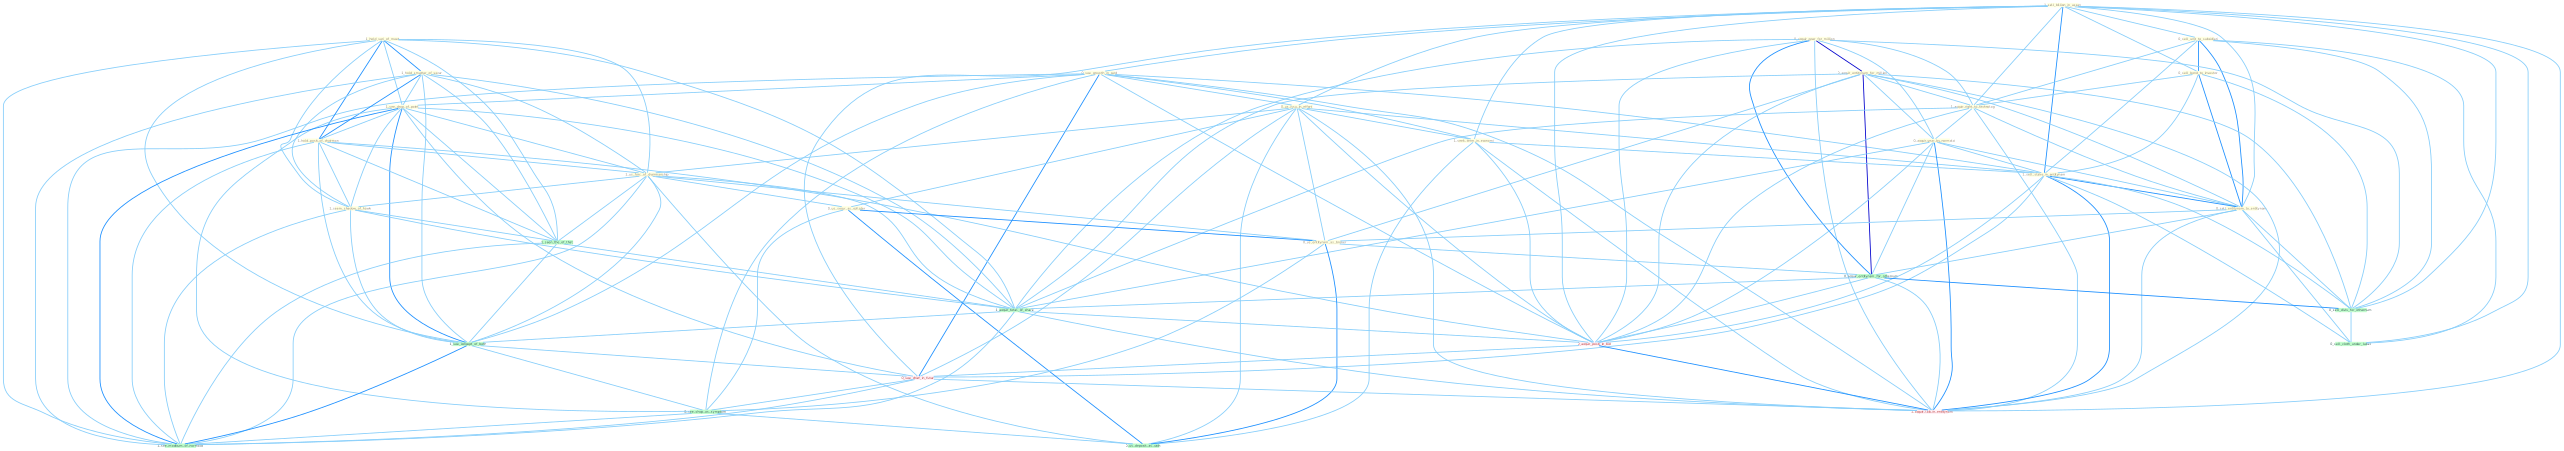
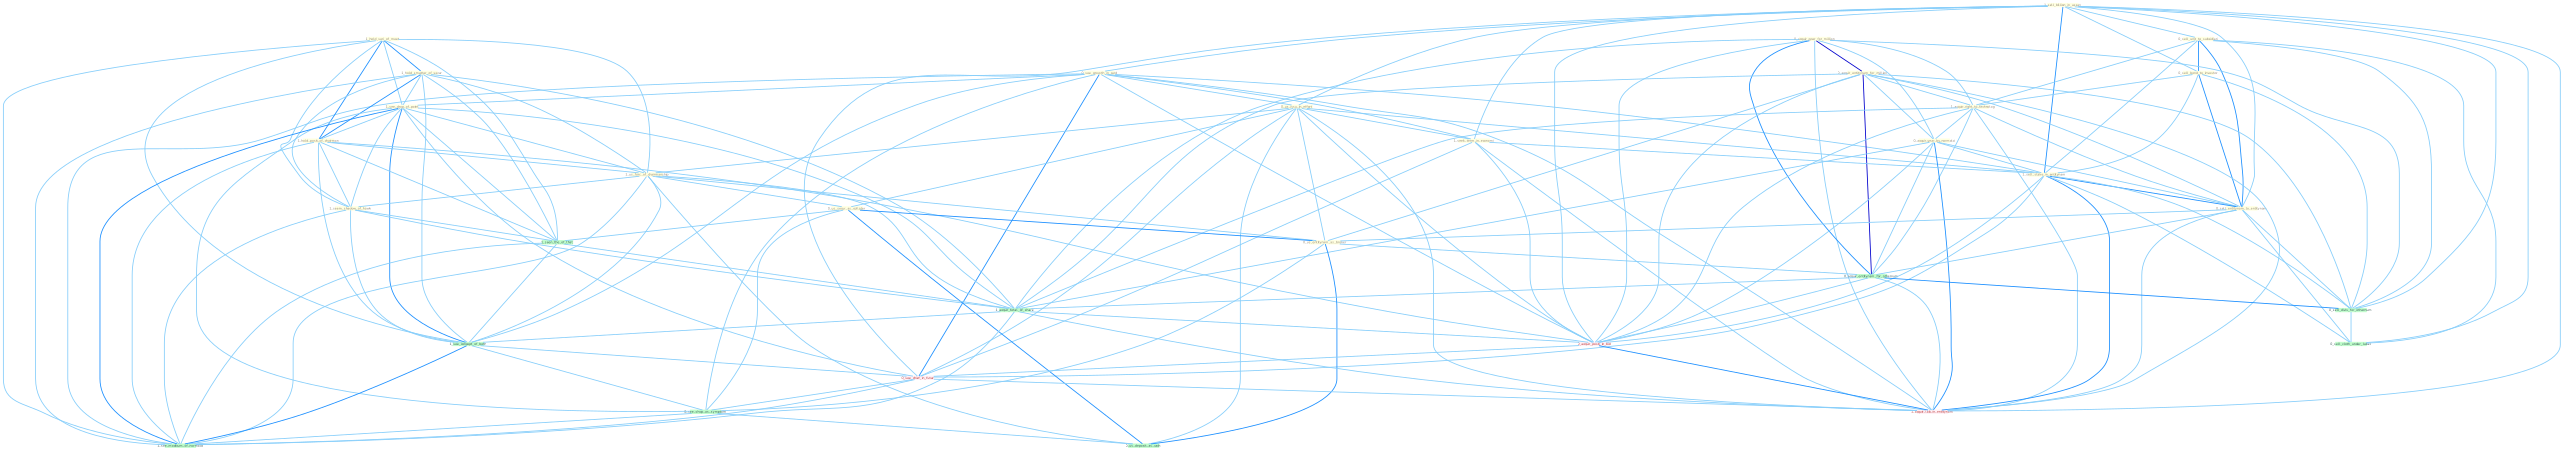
  graph {
    fontname=Nunito
    node [color="#ffffe0" fixedsize=true fontcolor="#8b7d6b" fontname=Nunito fontsize=4 shape=polygon style=filled]
    edge [color="#87cefa" fontname=Nunito w=1]
    "1_sell_billion_in_asset " [height=.06 width=.5]
    "0_see_growth_in_card " [height=.06 width=.5]
    "1_hold_seri_of_meet " [height=.06 width=.5]
    "0_sell_unit_to_subsidiari " [height=.06 width=.5]
    "0_acquir_oper_for_million " [height=.06 width=.5]
    "1_hold_smatter_of_secur " [height=.06 width=.5]
    "0_sell_bond_to_investor " [height=.06 width=.5]
    "0_us_issu_in_effort " [height=.06 width=.5]
    "1_see_drop_of_point " [height=.06 width=.5]
    "0_acquir_entitynam_for_million " [height=.06 width=.5]
    "1_acquir_right_to_technolog " [height=.06 width=.5]
    n12 [height=.06 label="0_acquir_year_by_normalci" width=.5]
    "1_hold_posit_of_chairman " [height=.06 width=.5]
    "1_seek_term_in_economi " [height=.06 width=.5]
    "1_us_forc_of_chairmanship " [height=.06 width=.5]
    "1_sell_stake_in_entitynam " [height=.06 width=.5]
    "0_sell_entitynam_to_entitynam " [height=.06 width=.5]
    "1_seem_shadow_of_hawk " [height=.06 width=.5]
    "0_us_secur_as_collater " [height=.06 width=.5]
    "0_us_entitynam_as_broker " [height=.06 width=.5]
    "0_acquir_posit_in_bid " [color="#fff0f5" fontcolor="#b22222" height=.06 width=.5]
    "0_see_chief_in_futur " [color="#fff0f5" fontcolor="#b22222" height=.06 width=.5]
    "1_acquir_lab_in_entitynam " [color="#fff0f5" fontcolor="#b22222" height=.06 width=.5]
    "0_sell_divis_for_othernum " [color="#BDFCC9" fontcolor="#2f4f4f" height=.06 width=.5]
    "0_sell_cloth_under_label " [color="#BDFCC9" fontcolor="#2f4f4f" height=.06 width=.5]
    "1_see_concept_of_both " [color="#BDFCC9" fontcolor="#2f4f4f" height=.06 width=.5]
    "0_see_shop_as_symptom " [color="#BDFCC9" fontcolor="#2f4f4f" height=.06 width=.5]
    "1_see_modicum_of_normalci " [color="#BDFCC9" fontcolor="#2f4f4f" height=.06 width=.5]
    "1_seen_the_of_that " [color="#BDFCC9" fontcolor="#2f4f4f" height=.06 width=.5]
    "1_acquir_total_of_share " [color="#BDFCC9" fontcolor="#2f4f4f" height=.06 width=.5]
    "0_acquir_entitynam_for_othernum " [color="#BDFCC9" fontcolor="#2f4f4f" height=.06 width=.5]
    "0_us_deposit_as_cach " [color="#BDFCC9" fontcolor="#2f4f4f" height=.06 width=.5]
    subgraph sub_1 {
      "1_sell_billion_in_asset "
      "0_see_growth_in_card "
      "1_hold_seri_of_meet "
      "0_sell_unit_to_subsidiari "
      "0_acquir_oper_for_million "
      "1_hold_smatter_of_secur "
      "0_sell_bond_to_investor "
      "0_us_issu_in_effort "
      "1_see_drop_of_point "
      "0_acquir_entitynam_for_million "
      "1_acquir_right_to_technolog "
      n12
      "1_hold_posit_of_chairman "
      "1_seek_term_in_economi "
      "1_us_forc_of_chairmanship "
      "1_sell_stake_in_entitynam "
      "0_sell_entitynam_to_entitynam "
      "1_seem_shadow_of_hawk "
      "0_us_secur_as_collater "
      "0_us_entitynam_as_broker "
    }
    subgraph sub_2 {
      "0_acquir_posit_in_bid "
      "0_see_chief_in_futur "
      "1_acquir_lab_in_entitynam "
    }
    "1_sell_billion_in_asset " -- "0_see_growth_in_card "
    "1_sell_billion_in_asset " -- "0_sell_unit_to_subsidiari "
    "1_sell_billion_in_asset " -- "0_sell_bond_to_investor "
    "1_sell_billion_in_asset " -- "0_us_issu_in_effort "
    "1_sell_billion_in_asset " -- "1_seek_term_in_economi "
    "1_sell_billion_in_asset " -- "1_sell_stake_in_entitynam " [color="#1e90ff" w=2]
    "1_sell_billion_in_asset " -- "0_sell_entitynam_to_entitynam "
    "1_sell_billion_in_asset " -- "0_acquir_posit_in_bid "
    "1_sell_billion_in_asset " -- "0_see_chief_in_futur "
    "1_sell_billion_in_asset " -- "1_acquir_lab_in_entitynam "
    "1_sell_billion_in_asset " -- "0_sell_divis_for_othernum "
    "1_sell_billion_in_asset " -- "0_sell_cloth_under_label "
    "0_see_growth_in_card " -- "0_us_issu_in_effort "
    "0_see_growth_in_card " -- "1_see_drop_of_point "
    "0_see_growth_in_card " -- "1_seek_term_in_economi "
    "0_see_growth_in_card " -- "1_sell_stake_in_entitynam "
    "0_see_growth_in_card " -- "0_acquir_posit_in_bid "
    "0_see_growth_in_card " -- "0_see_chief_in_futur " [color="#1e90ff" w=2]
    "0_see_growth_in_card " -- "1_acquir_lab_in_entitynam "
    "0_see_growth_in_card " -- "1_see_concept_of_both "
    "0_see_growth_in_card " -- "0_see_shop_as_symptom "
    "0_see_growth_in_card " -- "1_see_modicum_of_normalci "
    "1_hold_seri_of_meet " -- "1_hold_smatter_of_secur " [color="#1e90ff" w=2]
    "1_hold_seri_of_meet " -- "1_see_drop_of_point "
    "1_hold_seri_of_meet " -- "1_hold_posit_of_chairman " [color="#1e90ff" w=2]
    "1_hold_seri_of_meet " -- "1_us_forc_of_chairmanship "
    "1_hold_seri_of_meet " -- "1_seem_shadow_of_hawk "
    "1_hold_seri_of_meet " -- "1_see_concept_of_both "
    "1_hold_seri_of_meet " -- "1_see_modicum_of_normalci "
    "1_hold_seri_of_meet " -- "1_seen_the_of_that "
-   "1_hold_seri_of_meet " -- "1_acquir_total_of_share "
    "0_sell_unit_to_subsidiari " -- "0_sell_bond_to_investor " [color="#1e90ff" w=2]
    "0_sell_unit_to_subsidiari " -- "1_acquir_right_to_technolog "
    "0_sell_unit_to_subsidiari " -- "1_sell_stake_in_entitynam "
    "0_sell_unit_to_subsidiari " -- "0_sell_entitynam_to_entitynam " [color="#1e90ff" w=2]
    "0_sell_unit_to_subsidiari " -- "0_sell_divis_for_othernum "
    "0_sell_unit_to_subsidiari " -- "0_sell_cloth_under_label "
    "0_acquir_oper_for_million " -- "0_acquir_entitynam_for_million " [color="#0000cd" w=3]
    "0_acquir_oper_for_million " -- "1_acquir_right_to_technolog "
    "0_acquir_oper_for_million " -- n12
    "0_acquir_oper_for_million " -- "0_acquir_posit_in_bid "
    "0_acquir_oper_for_million " -- "1_acquir_lab_in_entitynam "
    "0_acquir_oper_for_million " -- "0_sell_divis_for_othernum "
    "0_acquir_oper_for_million " -- "1_acquir_total_of_share "
    "0_acquir_oper_for_million " -- "0_acquir_entitynam_for_othernum " [color="#1e90ff" w=2]
    "1_hold_smatter_of_secur " -- "1_see_drop_of_point "
    "1_hold_smatter_of_secur " -- "1_hold_posit_of_chairman " [color="#1e90ff" w=2]
    "1_hold_smatter_of_secur " -- "1_us_forc_of_chairmanship "
    "1_hold_smatter_of_secur " -- "1_seem_shadow_of_hawk "
    "1_hold_smatter_of_secur " -- "1_see_concept_of_both "
    "1_hold_smatter_of_secur " -- "1_see_modicum_of_normalci "
    "1_hold_smatter_of_secur " -- "1_seen_the_of_that "
    "1_hold_smatter_of_secur " -- "1_acquir_total_of_share "
    "0_sell_bond_to_investor " -- "1_acquir_right_to_technolog "
    "0_sell_bond_to_investor " -- "1_sell_stake_in_entitynam "
    "0_sell_bond_to_investor " -- "0_sell_entitynam_to_entitynam " [color="#1e90ff" w=2]
    "0_sell_bond_to_investor " -- "0_sell_divis_for_othernum "
    "0_us_issu_in_effort " -- "1_seek_term_in_economi "
    "0_us_issu_in_effort " -- "1_us_forc_of_chairmanship "
    "0_us_issu_in_effort " -- "1_sell_stake_in_entitynam "
    "0_us_issu_in_effort " -- "0_us_secur_as_collater "
    "0_us_issu_in_effort " -- "0_us_entitynam_as_broker "
    "0_us_issu_in_effort " -- "0_acquir_posit_in_bid "
    "0_us_issu_in_effort " -- "0_see_chief_in_futur "
    "0_us_issu_in_effort " -- "1_acquir_lab_in_entitynam "
    "0_us_issu_in_effort " -- "0_us_deposit_as_cach "
    "1_see_drop_of_point " -- "1_hold_posit_of_chairman "
    "1_see_drop_of_point " -- "1_us_forc_of_chairmanship "
    "1_see_drop_of_point " -- "1_seem_shadow_of_hawk "
    "1_see_drop_of_point " -- "0_see_chief_in_futur "
    "1_see_drop_of_point " -- "1_see_concept_of_both " [color="#1e90ff" w=2]
    "1_see_drop_of_point " -- "0_see_shop_as_symptom "
    "1_see_drop_of_point " -- "1_see_modicum_of_normalci " [color="#1e90ff" w=2]
    "1_see_drop_of_point " -- "1_seen_the_of_that "
    "1_see_drop_of_point " -- "1_acquir_total_of_share "
    "0_acquir_entitynam_for_million " -- "1_acquir_right_to_technolog "
    "0_acquir_entitynam_for_million " -- n12
    "0_acquir_entitynam_for_million " -- "0_sell_entitynam_to_entitynam "
    "0_acquir_entitynam_for_million " -- "0_us_entitynam_as_broker "
    "0_acquir_entitynam_for_million " -- "0_acquir_posit_in_bid "
    "0_acquir_entitynam_for_million " -- "1_acquir_lab_in_entitynam "
    "0_acquir_entitynam_for_million " -- "0_sell_divis_for_othernum "
    "0_acquir_entitynam_for_million " -- "1_acquir_total_of_share "
    "0_acquir_entitynam_for_million " -- "0_acquir_entitynam_for_othernum " [color="#0000cd" w=3]
    "1_acquir_right_to_technolog " -- n12
    "1_acquir_right_to_technolog " -- "0_sell_entitynam_to_entitynam "
    "1_acquir_right_to_technolog " -- "0_acquir_posit_in_bid "
    "1_acquir_right_to_technolog " -- "1_acquir_lab_in_entitynam "
    "1_acquir_right_to_technolog " -- "1_acquir_total_of_share "
-   "1_acquir_right_to_technolog " -- "1_sell_billion_in_asset "
+   "1_acquir_right_to_technolog " -- "0_acquir_entitynam_for_othernum "
    n12 -- "1_sell_stake_in_entitynam "
    n12 -- "0_sell_entitynam_to_entitynam "
    n12 -- "0_acquir_posit_in_bid "
    n12 -- "1_acquir_lab_in_entitynam " [color="#1e90ff" w=2]
    n12 -- "1_acquir_total_of_share "
    n12 -- "0_acquir_entitynam_for_othernum "
    "1_hold_posit_of_chairman " -- "1_us_forc_of_chairmanship "
    "1_hold_posit_of_chairman " -- "1_seem_shadow_of_hawk "
    "1_hold_posit_of_chairman " -- "0_acquir_posit_in_bid "
    "1_hold_posit_of_chairman " -- "1_see_concept_of_both "
    "1_hold_posit_of_chairman " -- "1_see_modicum_of_normalci "
    "1_hold_posit_of_chairman " -- "1_seen_the_of_that "
    "1_seek_term_in_economi " -- "1_sell_stake_in_entitynam "
    "1_seek_term_in_economi " -- "0_acquir_posit_in_bid "
-   "1_seek_term_in_economi " -- "0_us_deposit_as_cach "
+   "1_seek_term_in_economi " -- "0_see_chief_in_futur "
    "1_seek_term_in_economi " -- "1_acquir_lab_in_entitynam "
    "1_us_forc_of_chairmanship " -- "1_seem_shadow_of_hawk "
    "1_us_forc_of_chairmanship " -- "0_us_secur_as_collater "
    "1_us_forc_of_chairmanship " -- "0_us_entitynam_as_broker "
    "1_us_forc_of_chairmanship " -- "1_see_concept_of_both "
    "1_us_forc_of_chairmanship " -- "1_see_modicum_of_normalci "
-   "1_us_forc_of_chairmanship " -- "1_seen_the_of_that "
+   "0_us_secur_as_collater " -- "1_seen_the_of_that "
    "1_us_forc_of_chairmanship " -- "1_acquir_total_of_share "
    "1_us_forc_of_chairmanship " -- "0_us_deposit_as_cach "
    "1_sell_stake_in_entitynam " -- "0_sell_entitynam_to_entitynam " [color="#1e90ff" w=2]
    "1_sell_stake_in_entitynam " -- "0_acquir_posit_in_bid "
    "1_sell_stake_in_entitynam " -- "0_see_chief_in_futur "
    "1_sell_stake_in_entitynam " -- "1_acquir_lab_in_entitynam " [color="#1e90ff" w=2]
    "1_sell_stake_in_entitynam " -- "0_sell_divis_for_othernum "
    "1_sell_stake_in_entitynam " -- "0_sell_cloth_under_label "
    "0_sell_entitynam_to_entitynam " -- "0_us_entitynam_as_broker "
    "0_sell_entitynam_to_entitynam " -- "1_acquir_lab_in_entitynam "
    "0_sell_entitynam_to_entitynam " -- "0_sell_divis_for_othernum "
    "0_sell_entitynam_to_entitynam " -- "0_sell_cloth_under_label "
    "0_sell_entitynam_to_entitynam " -- "0_acquir_entitynam_for_othernum "
    "1_seem_shadow_of_hawk " -- "1_see_concept_of_both "
    "1_seem_shadow_of_hawk " -- "1_see_modicum_of_normalci "
    "1_seem_shadow_of_hawk " -- "1_seen_the_of_that "
    "1_seem_shadow_of_hawk " -- "1_acquir_total_of_share "
    "0_us_secur_as_collater " -- "0_us_entitynam_as_broker " [color="#1e90ff" w=2]
    "0_us_secur_as_collater " -- "0_see_shop_as_symptom "
    "0_us_secur_as_collater " -- "0_us_deposit_as_cach " [color="#1e90ff" w=2]
    "0_us_entitynam_as_broker " -- "0_see_shop_as_symptom "
    "0_us_entitynam_as_broker " -- "0_acquir_entitynam_for_othernum "
    "0_us_entitynam_as_broker " -- "0_us_deposit_as_cach " [color="#1e90ff" w=2]
    "0_acquir_posit_in_bid " -- "0_see_chief_in_futur "
    "0_acquir_posit_in_bid " -- "1_acquir_lab_in_entitynam " [color="#1e90ff" w=2]
    "0_see_chief_in_futur " -- "1_acquir_lab_in_entitynam "
    "0_see_chief_in_futur " -- "0_see_shop_as_symptom "
    "0_see_chief_in_futur " -- "1_see_modicum_of_normalci "
    "0_sell_divis_for_othernum " -- "0_sell_cloth_under_label "
    "1_see_concept_of_both " -- "0_see_chief_in_futur "
    "1_see_concept_of_both " -- "0_see_shop_as_symptom "
    "1_see_concept_of_both " -- "1_see_modicum_of_normalci " [color="#1e90ff" w=2]
    "0_see_shop_as_symptom " -- "1_see_modicum_of_normalci "
    "0_see_shop_as_symptom " -- "0_us_deposit_as_cach "
    "1_seen_the_of_that " -- "1_see_concept_of_both "
    "1_seen_the_of_that " -- "1_see_modicum_of_normalci "
    "1_seen_the_of_that " -- "1_acquir_total_of_share "
    "1_acquir_total_of_share " -- "0_acquir_posit_in_bid "
    "1_acquir_total_of_share " -- "1_acquir_lab_in_entitynam "
    "1_acquir_total_of_share " -- "1_see_concept_of_both "
    "1_acquir_total_of_share " -- "1_see_modicum_of_normalci "
    "0_acquir_entitynam_for_othernum " -- "0_acquir_posit_in_bid "
    "0_acquir_entitynam_for_othernum " -- "1_acquir_lab_in_entitynam "
    "0_acquir_entitynam_for_othernum " -- "0_sell_divis_for_othernum " [color="#1e90ff" w=2]
    "0_acquir_entitynam_for_othernum " -- "1_acquir_total_of_share "
  }
